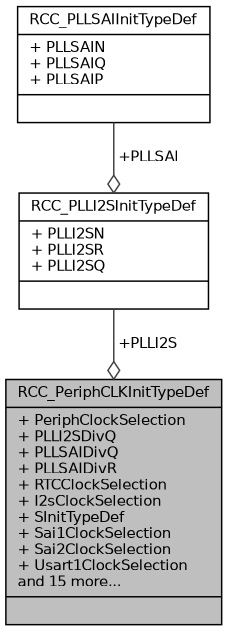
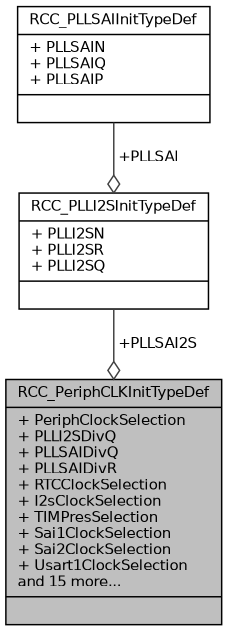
  digraph {
    node [color=black fillcolor=white fontname=Helvetica fontsize=10 shape=record style=filled]
    edge [arrowhead=odiamond color=grey25 fontname=Helvetica fontsize=10 labelfontname=Helvetica labelfontsize=10 style=solid]
-   n1 [fillcolor=grey75 fontcolor=black height=0.2 label="{RCC_PeriphCLKInitTypeDef\n|+ PeriphClockSelection\l+ PLLI2SDivQ\l+ PLLSAIDivQ\l+ PLLSAIDivR\l+ RTCClockSelection\l+ I2sClockSelection\l+ SInitTypeDef\l+ Sai1ClockSelection\l+ Sai2ClockSelection\l+ Usart1ClockSelection\land 15 more...\l|}" width=0.4]
+   n1 [fillcolor=grey75 fontcolor=black height=0.2 label="{RCC_PeriphCLKInitTypeDef\n|+ PeriphClockSelection\l+ PLLI2SDivQ\l+ PLLSAIDivQ\l+ PLLSAIDivR\l+ RTCClockSelection\l+ I2sClockSelection\l+ TIMPresSelection\l+ Sai1ClockSelection\l+ Sai2ClockSelection\l+ Usart1ClockSelection\land 15 more...\l|}" width=0.4]
    n2 [height=0.2 label="{RCC_PLLSAIInitTypeDef\n|+ PLLSAIN\l+ PLLSAIQ\l+ PLLSAIP\l|}" width=0.4]
    n3 [height=0.2 label="{RCC_PLLI2SInitTypeDef\n|+ PLLI2SN\l+ PLLI2SR\l+ PLLI2SQ\l|}" width=0.4]
    n2 -> n3 [label=" +PLLSAI"]
-   n3 -> n1 [label=" +PLLI2S"]
+   n3 -> n1 [label=" +PLLSAI2S"]
  }
